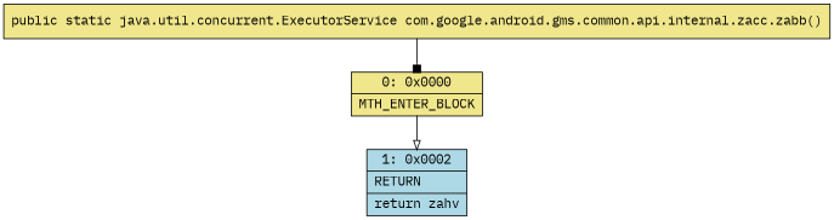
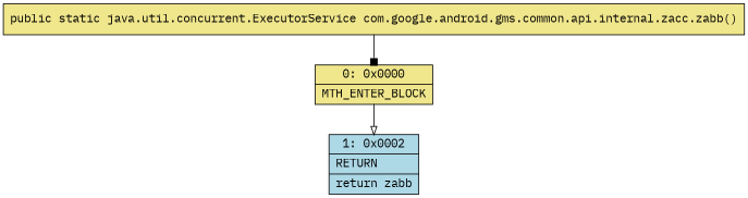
  digraph {
    fontname="IBM Plex Mono"
    node [shape=record style=filled fillcolor=khaki fontname="IBM Plex Mono"]
    edge [style=solid fontname="IBM Plex Mono"]
    n1 [label="{0\:\ 0x0000|MTH_ENTER_BLOCK\l}"]
-   n2 [label="{1\:\ 0x0002|RETURN\l|return zahv\l}" fillcolor=lightblue]
+   n2 [label="{1\:\ 0x0002|RETURN\l|return zabb\l}" fillcolor=lightblue]
    n3 [label="{public static java.util.concurrent.ExecutorService com.google.android.gms.common.api.internal.zacc.zabb() }"]
    n1 -> n2 [arrowhead=onormal]
    n3 -> n1 [arrowhead=box]
  }
